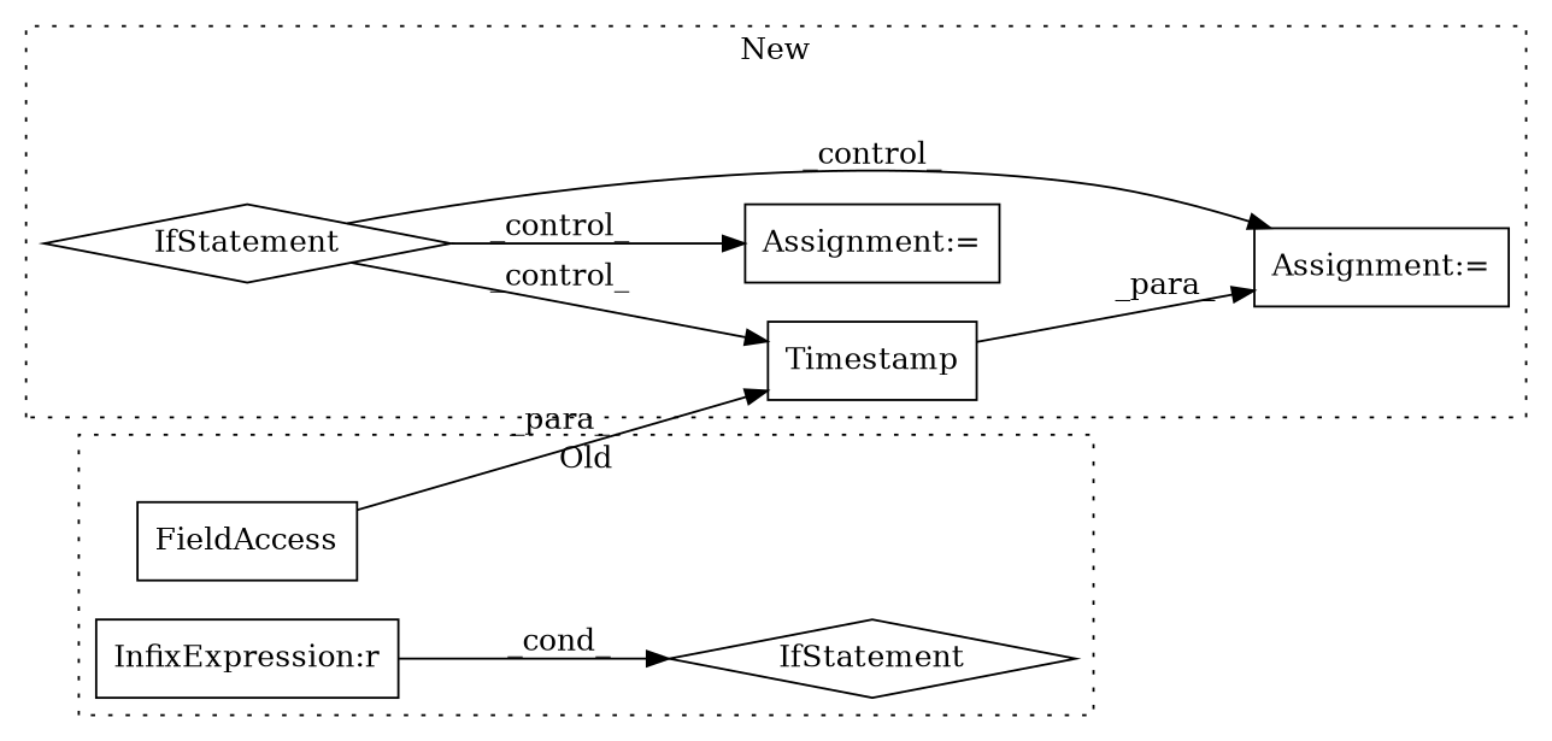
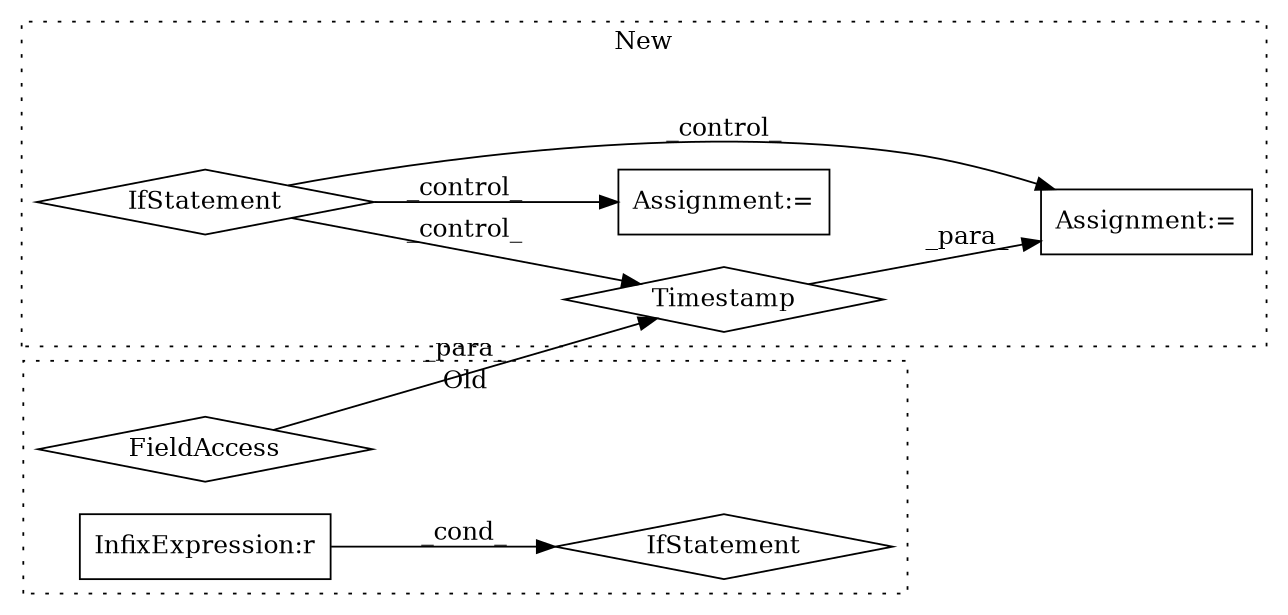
  digraph {
    rankdir=LR
    node [a=25 l="4,2" shape=box]
-   n1 [a=32 l="10,1" label=Timestamp s="13585,13607"]
+   n1 [a=32 l="10,1" label=Timestamp s="13585,13607" shape=diamond]
    n2 [label=IfStatement s="13550,13565" shape=diamond]
    n3 [a=7 l=1 label="Assignment:=" s=14044]
    n4 [a=7 l=1 label="Assignment:=" s=13655]
    n5 [label=IfStatement s="13318,13352" shape=diamond]
    n6 [a=27 l=4 label="InfixExpression:r" s=13333]
-   n7 [a=22 l=15 label=FieldAccess s=13337]
+   n7 [a=22 l=15 label=FieldAccess s=13337 shape=diamond]
    subgraph cluster_1 {
      label=New
      style=dotted
      n1
      n2
      n3
      n4
    }
    subgraph cluster_2 {
      label=Old
      style=dotted
      n5
      n6
      n7
    }
    n1 -> n4 [label=_para_]
    n2 -> n1 [label=_control_]
    n2 -> n3 [label=_control_]
    n2 -> n4 [label=_control_]
    n6 -> n5 [label=_cond_]
    n7 -> n1 [label=_para_]
  }
